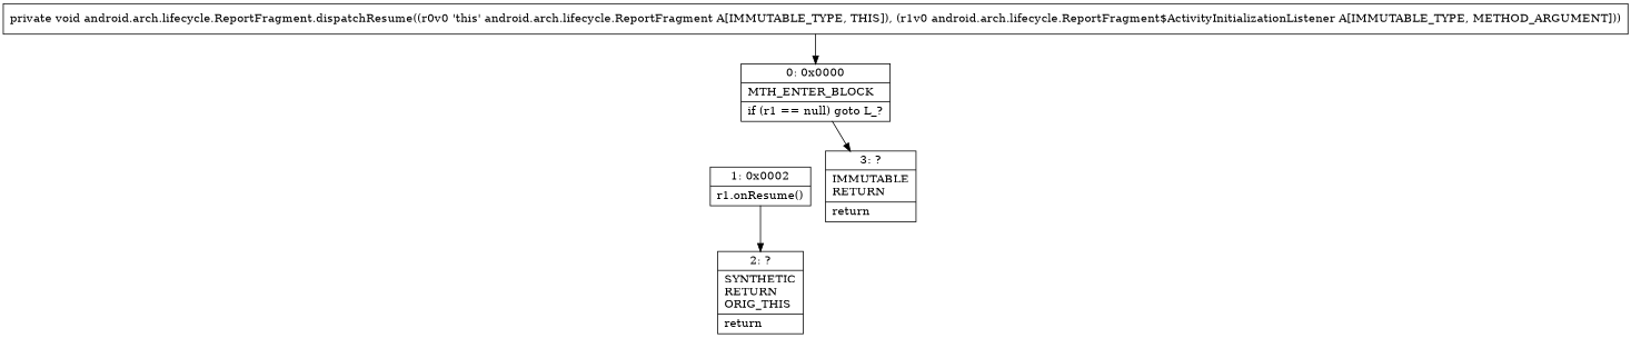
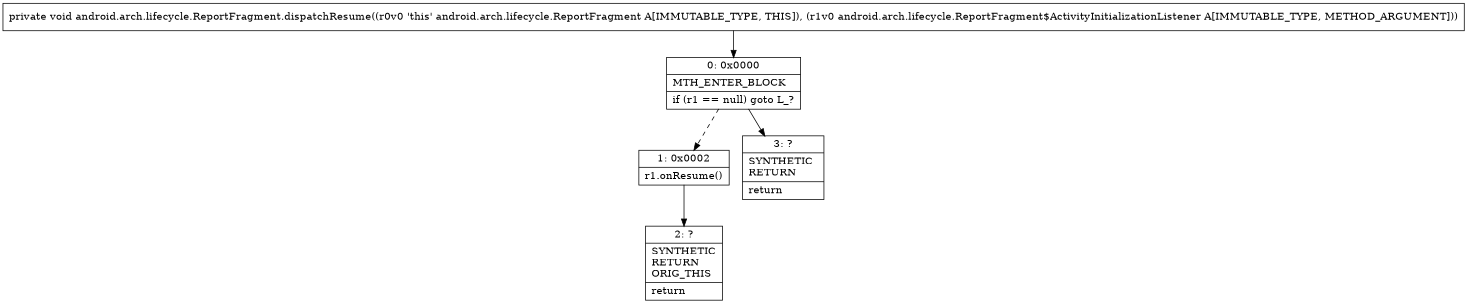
  digraph {
    node [shape=record]
    n1 [label="{0\:\ 0x0000|MTH_ENTER_BLOCK\l|if (r1 == null) goto L_?\l}"]
    n2 [label="{1\:\ 0x0002|r1.onResume()\l}"]
-   n3 [label="{3\:\ ?|IMMUTABLE\lRETURN\l|return\l}"]
+   n3 [label="{3\:\ ?|SYNTHETIC\lRETURN\l|return\l}"]
    n4 [label="{2\:\ ?|SYNTHETIC\lRETURN\lORIG_THIS\l|return\l}"]
    n5 [label="{private void android.arch.lifecycle.ReportFragment.dispatchResume((r0v0 'this' android.arch.lifecycle.ReportFragment A[IMMUTABLE_TYPE, THIS]), (r1v0 android.arch.lifecycle.ReportFragment$ActivityInitializationListener A[IMMUTABLE_TYPE, METHOD_ARGUMENT])) }"]
+   n1 -> n2 [style=dashed]
    n1 -> n3
    n2 -> n4
    n5 -> n1
  }
